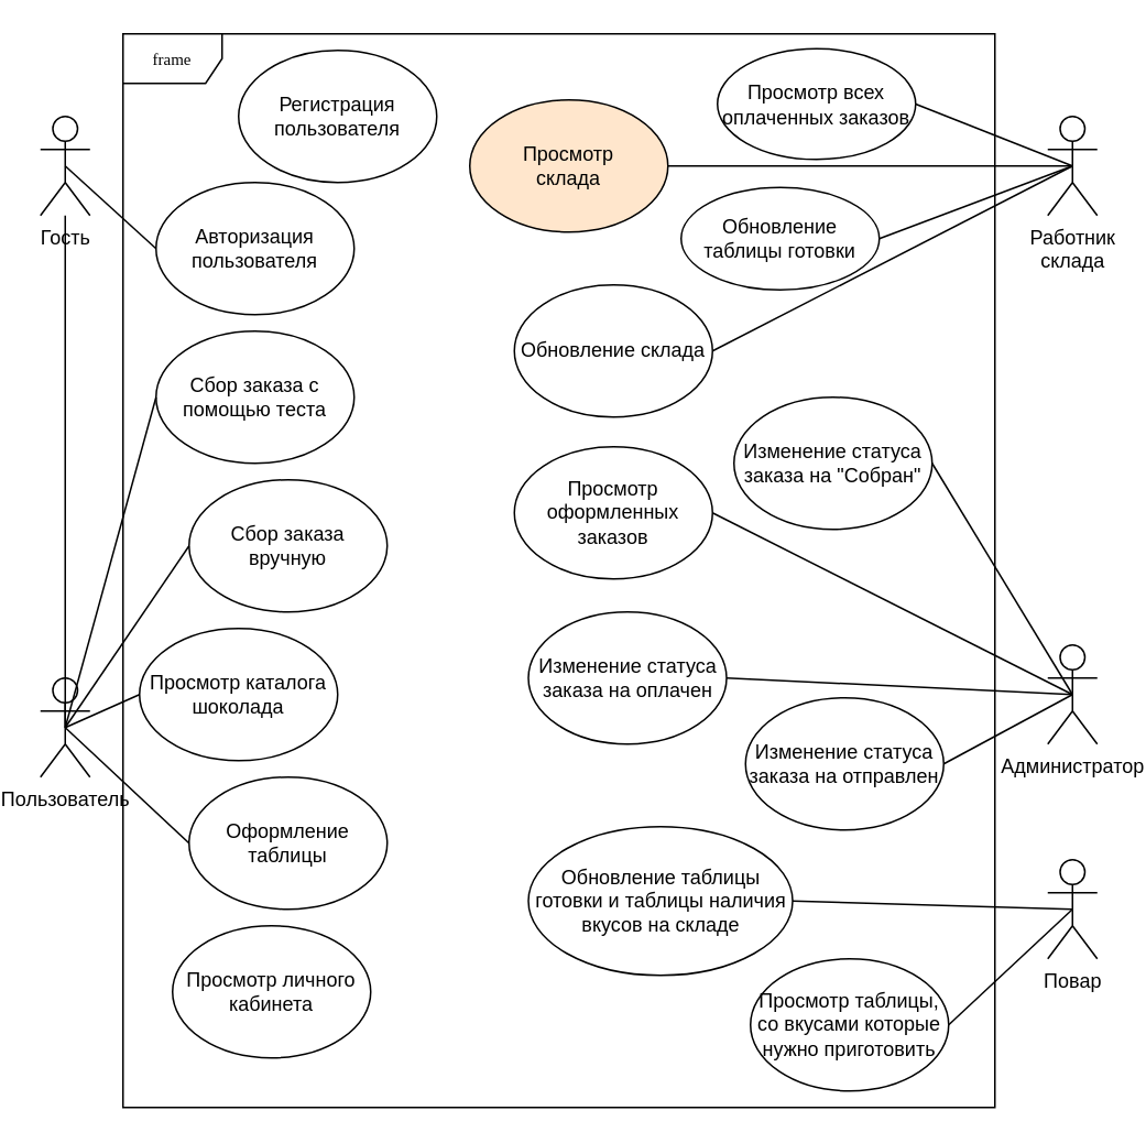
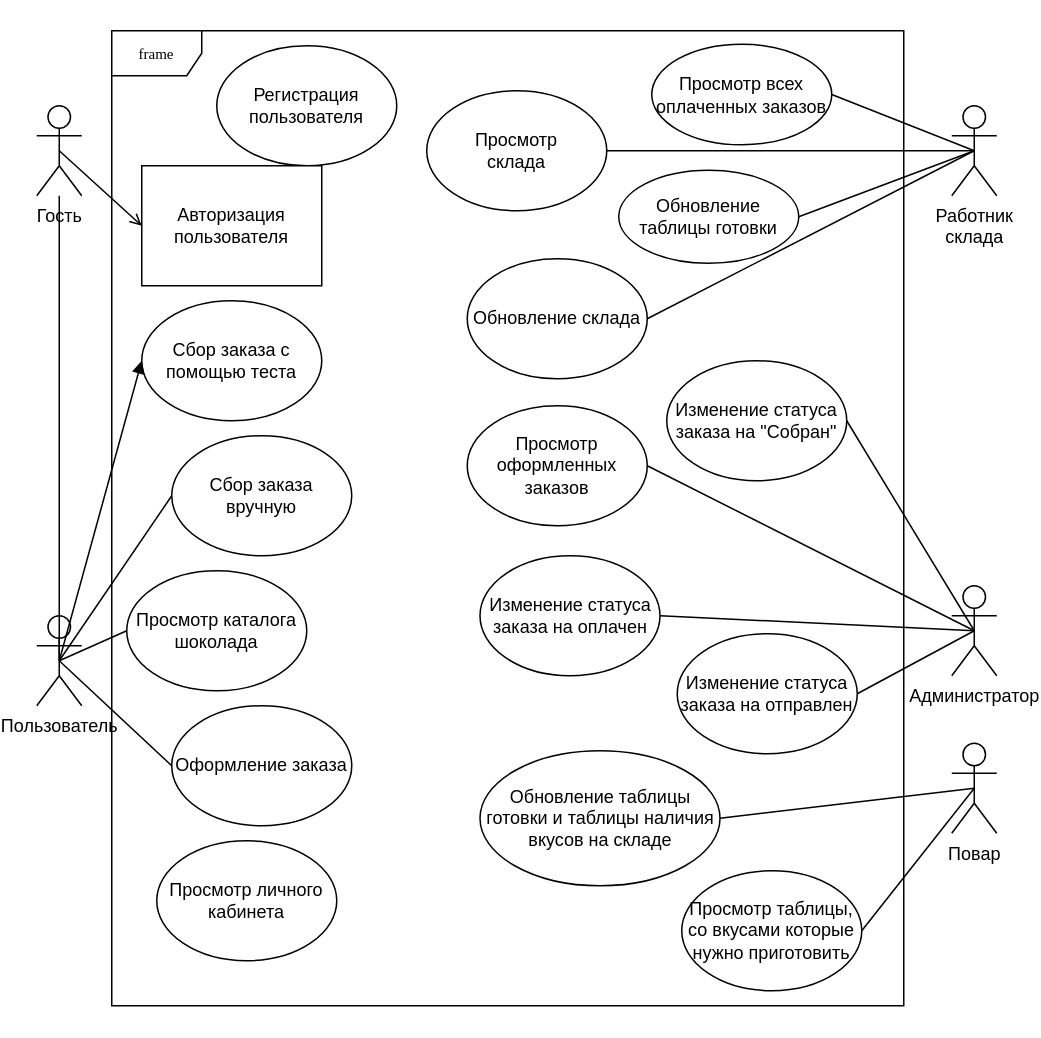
  <mxCell id="0" />
  <mxCell id="1" parent="0" />
  <mxCell id="2" value="frame" style="shape=umlFrame;whiteSpace=wrap;html=1;rounded=0;shadow=0;comic=0;labelBackgroundColor=none;strokeWidth=1;fontFamily=Verdana;fontSize=10;align=center;" parent="1" vertex="1"><mxGeometry x="70" y="20" width="528" height="650" as="geometry" /></mxCell>
  <mxCell id="3" value="Гость" style="shape=umlActor;verticalLabelPosition=bottom;verticalAlign=top;html=1;outlineConnect=0;" vertex="1" parent="1"><mxGeometry x="20" y="70" width="30" height="60" as="geometry" /></mxCell>
  <mxCell id="4" value="Пользователь" style="shape=umlActor;verticalLabelPosition=bottom;verticalAlign=top;html=1;outlineConnect=0;" vertex="1" parent="1"><mxGeometry x="20" y="410" width="30" height="60" as="geometry" /></mxCell>
- <mxCell id="5" value="Повар" style="shape=umlActor;verticalLabelPosition=bottom;verticalAlign=top;html=1;outlineConnect=0;" vertex="1" parent="1"><mxGeometry x="630" y="520" width="30" height="60" as="geometry" /></mxCell>
+ <mxCell id="5" value="Повар" style="shape=umlActor;verticalLabelPosition=bottom;verticalAlign=top;html=1;outlineConnect=0;" vertex="1" parent="1"><mxGeometry x="630" y="495" width="30" height="60" as="geometry" /></mxCell>
  <mxCell id="6" value="Работник&lt;br&gt;склада" style="shape=umlActor;verticalLabelPosition=bottom;verticalAlign=top;html=1;outlineConnect=0;" vertex="1" parent="1"><mxGeometry x="630" y="70" width="30" height="60" as="geometry" /></mxCell>
  <mxCell id="7" value="Администратор" style="shape=umlActor;verticalLabelPosition=bottom;verticalAlign=top;html=1;outlineConnect=0;" vertex="1" parent="1"><mxGeometry x="630" y="390" width="30" height="60" as="geometry" /></mxCell>
  <mxCell id="8" value="Регистрация пользователя" style="ellipse;whiteSpace=wrap;html=1;" vertex="1" parent="1"><mxGeometry x="140" y="30" width="120" height="80" as="geometry" /></mxCell>
- <mxCell id="9" value="Авторизация&lt;br&gt;пользователя" style="ellipse;whiteSpace=wrap;html=1;" vertex="1" parent="1"><mxGeometry x="90" y="110" width="120" height="80" as="geometry" /></mxCell>
+ <mxCell id="9" value="Авторизация&lt;br&gt;пользователя" style="whiteSpace=wrap;html=1;rounded=0;" vertex="1" parent="1"><mxGeometry x="90" y="110" width="120" height="80" as="geometry" /></mxCell>
  <mxCell id="10" value="Сбор заказа с помощью теста" style="ellipse;whiteSpace=wrap;html=1;" vertex="1" parent="1"><mxGeometry x="90" y="200" width="120" height="80" as="geometry" /></mxCell>
  <mxCell id="11" value="Просмотр каталога&lt;br&gt;шоколада" style="ellipse;whiteSpace=wrap;html=1;" vertex="1" parent="1"><mxGeometry x="80" y="380" width="120" height="80" as="geometry" /></mxCell>
  <mxCell id="12" value="Сбор заказа вручную" style="ellipse;whiteSpace=wrap;html=1;" vertex="1" parent="1"><mxGeometry x="110" y="290" width="120" height="80" as="geometry" /></mxCell>
- <mxCell id="13" value="Оформление таблицы" style="ellipse;whiteSpace=wrap;html=1;" vertex="1" parent="1"><mxGeometry x="110" y="470" width="120" height="80" as="geometry" /></mxCell>
+ <mxCell id="13" value="Оформление заказа" style="ellipse;whiteSpace=wrap;html=1;" vertex="1" parent="1"><mxGeometry x="110" y="470" width="120" height="80" as="geometry" /></mxCell>
  <mxCell id="14" value="Просмотр личного кабинета" style="ellipse;whiteSpace=wrap;html=1;" vertex="1" parent="1"><mxGeometry x="100" y="560" width="120" height="80" as="geometry" /></mxCell>
  <mxCell id="15" value="Просмотр таблицы,&lt;br&gt;со вкусами которые нужно приготовить" style="ellipse;whiteSpace=wrap;html=1;" vertex="1" parent="1"><mxGeometry x="450" y="580" width="120" height="80" as="geometry" /></mxCell>
  <mxCell id="16" value="Обновление таблицы готовки и таблицы наличия вкусов на складе" style="ellipse;whiteSpace=wrap;html=1;" vertex="1" parent="1"><mxGeometry x="315.5" y="500" width="160" height="90" as="geometry" /></mxCell>
  <mxCell id="17" value="Просмотр всех оплаченных заказов" style="ellipse;whiteSpace=wrap;html=1;" vertex="1" parent="1"><mxGeometry x="430" y="29" width="120" height="67" as="geometry" /></mxCell>
- <mxCell id="18" value="Просмотр &lt;br&gt;склада" style="ellipse;whiteSpace=wrap;html=1;fillColor=#ffe6cc;" vertex="1" parent="1"><mxGeometry x="280" y="60" width="120" height="80" as="geometry" /></mxCell>
+ <mxCell id="18" value="Просмотр &lt;br&gt;склада" style="ellipse;whiteSpace=wrap;html=1;" vertex="1" parent="1"><mxGeometry x="280" y="60" width="120" height="80" as="geometry" /></mxCell>
  <mxCell id="19" value="Обновление таблицы готовки" style="ellipse;whiteSpace=wrap;html=1;" vertex="1" parent="1"><mxGeometry x="408" y="113" width="120" height="62" as="geometry" /></mxCell>
  <mxCell id="20" value="Обновление склада" style="ellipse;whiteSpace=wrap;html=1;" vertex="1" parent="1"><mxGeometry x="307" y="172" width="120" height="80" as="geometry" /></mxCell>
  <mxCell id="21" value="Изменение статуса заказа на &quot;Собран&quot;" style="ellipse;whiteSpace=wrap;html=1;" vertex="1" parent="1"><mxGeometry x="440" y="240" width="120" height="80" as="geometry" /></mxCell>
  <mxCell id="22" value="Просмотр оформленных заказов" style="ellipse;whiteSpace=wrap;html=1;" vertex="1" parent="1"><mxGeometry x="307" y="270" width="120" height="80" as="geometry" /></mxCell>
  <mxCell id="23" value="Изменение статуса заказа на оплачен" style="ellipse;whiteSpace=wrap;html=1;" vertex="1" parent="1"><mxGeometry x="315.5" y="370" width="120" height="80" as="geometry" /></mxCell>
  <mxCell id="24" value="Изменение статуса заказа на отправлен" style="ellipse;whiteSpace=wrap;html=1;" vertex="1" parent="1"><mxGeometry x="447" y="422" width="120" height="80" as="geometry" /></mxCell>
  <mxCell id="25" value="" style="endArrow=none;html=1;rounded=0;entryX=0;entryY=0.5;entryDx=0;entryDy=0;exitX=0.5;exitY=0.5;exitDx=0;exitDy=0;exitPerimeter=0;" edge="1" parent="1" source="4" target="11"><mxGeometry width="50" height="50" relative="1" as="geometry"><mxPoint x="50" y="460" as="sourcePoint" /><mxPoint x="100" y="410" as="targetPoint" /></mxGeometry></mxCell>
- <mxCell id="26" value="" style="endArrow=none;html=1;rounded=0;entryX=0;entryY=0.5;entryDx=0;entryDy=0;exitX=0.5;exitY=0.5;exitDx=0;exitDy=0;exitPerimeter=0;" edge="1" parent="1" source="3" target="9"><mxGeometry width="50" height="50" relative="1" as="geometry"><mxPoint x="53" y="152" as="sourcePoint" /><mxPoint x="103" y="102" as="targetPoint" /></mxGeometry></mxCell>
- <mxCell id="27" value="" style="endArrow=none;html=1;rounded=0;entryX=0;entryY=0.5;entryDx=0;entryDy=0;exitX=0.5;exitY=0.5;exitDx=0;exitDy=0;exitPerimeter=0;" edge="1" parent="1" source="4" target="10"><mxGeometry width="50" height="50" relative="1" as="geometry"><mxPoint x="50" y="366" as="sourcePoint" /><mxPoint x="100" y="316" as="targetPoint" /></mxGeometry></mxCell>
+ <mxCell id="26" value="" style="endArrow=open;html=1;rounded=0;entryX=0;entryY=0.5;entryDx=0;entryDy=0;exitX=0.5;exitY=0.5;exitDx=0;exitDy=0;exitPerimeter=0;" edge="1" parent="1" source="3" target="9"><mxGeometry width="50" height="50" relative="1" as="geometry"><mxPoint x="53" y="152" as="sourcePoint" /><mxPoint x="103" y="102" as="targetPoint" /></mxGeometry></mxCell>
+ <mxCell id="27" value="" style="endArrow=block;html=1;rounded=0;entryX=0;entryY=0.5;entryDx=0;entryDy=0;exitX=0.5;exitY=0.5;exitDx=0;exitDy=0;exitPerimeter=0;" edge="1" parent="1" source="4" target="10"><mxGeometry width="50" height="50" relative="1" as="geometry"><mxPoint x="50" y="366" as="sourcePoint" /><mxPoint x="100" y="316" as="targetPoint" /></mxGeometry></mxCell>
  <mxCell id="28" value="" style="endArrow=none;html=1;rounded=0;entryX=0;entryY=0.5;entryDx=0;entryDy=0;exitX=0.5;exitY=0.5;exitDx=0;exitDy=0;exitPerimeter=0;" edge="1" parent="1" source="4" target="12"><mxGeometry width="50" height="50" relative="1" as="geometry"><mxPoint x="57" y="410" as="sourcePoint" /><mxPoint x="107" y="360" as="targetPoint" /></mxGeometry></mxCell>
  <mxCell id="29" value="" style="endArrow=none;html=1;rounded=0;entryX=0;entryY=0.5;entryDx=0;entryDy=0;exitX=0.5;exitY=0.5;exitDx=0;exitDy=0;exitPerimeter=0;" edge="1" parent="1" source="4" target="13"><mxGeometry width="50" height="50" relative="1" as="geometry"><mxPoint x="70" y="487" as="sourcePoint" /><mxPoint x="120" y="437" as="targetPoint" /></mxGeometry></mxCell>
  <mxCell id="30" value="" style="endArrow=none;html=1;rounded=0;exitX=0.5;exitY=0.5;exitDx=0;exitDy=0;exitPerimeter=0;" edge="1" parent="1" source="4" target="3"><mxGeometry width="50" height="50" relative="1" as="geometry"><mxPoint x="36" y="573" as="sourcePoint" /><mxPoint x="86" y="523" as="targetPoint" /></mxGeometry></mxCell>
  <mxCell id="31" value="" style="endArrow=none;html=1;rounded=0;exitX=1;exitY=0.5;exitDx=0;exitDy=0;entryX=0.5;entryY=0.5;entryDx=0;entryDy=0;entryPerimeter=0;" edge="1" parent="1" source="17" target="6"><mxGeometry width="50" height="50" relative="1" as="geometry"><mxPoint x="542" y="108" as="sourcePoint" /><mxPoint x="592" y="58" as="targetPoint" /></mxGeometry></mxCell>
  <mxCell id="32" value="" style="endArrow=none;html=1;rounded=0;exitX=1;exitY=0.5;exitDx=0;exitDy=0;entryX=0.5;entryY=0.5;entryDx=0;entryDy=0;entryPerimeter=0;" edge="1" parent="1" source="18" target="6"><mxGeometry width="50" height="50" relative="1" as="geometry"><mxPoint x="517" y="136" as="sourcePoint" /><mxPoint x="567" y="86" as="targetPoint" /></mxGeometry></mxCell>
  <mxCell id="33" value="" style="endArrow=none;html=1;rounded=0;entryX=0.5;entryY=0.5;entryDx=0;entryDy=0;entryPerimeter=0;exitX=1;exitY=0.5;exitDx=0;exitDy=0;" edge="1" parent="1" source="19" target="6"><mxGeometry width="50" height="50" relative="1" as="geometry"><mxPoint x="328" y="203" as="sourcePoint" /><mxPoint x="378" y="153" as="targetPoint" /></mxGeometry></mxCell>
  <mxCell id="34" value="" style="endArrow=none;html=1;rounded=0;entryX=0.5;entryY=0.5;entryDx=0;entryDy=0;entryPerimeter=0;exitX=1;exitY=0.5;exitDx=0;exitDy=0;" edge="1" parent="1" source="20" target="6"><mxGeometry width="50" height="50" relative="1" as="geometry"><mxPoint x="532" y="205" as="sourcePoint" /><mxPoint x="582" y="155" as="targetPoint" /></mxGeometry></mxCell>
  <mxCell id="35" value="" style="endArrow=none;html=1;rounded=0;exitX=1;exitY=0.5;exitDx=0;exitDy=0;entryX=0.5;entryY=0.5;entryDx=0;entryDy=0;entryPerimeter=0;" edge="1" parent="1" source="21" target="7"><mxGeometry width="50" height="50" relative="1" as="geometry"><mxPoint x="470" y="382" as="sourcePoint" /><mxPoint x="520" y="332" as="targetPoint" /></mxGeometry></mxCell>
  <mxCell id="36" value="" style="endArrow=none;html=1;rounded=0;entryX=0.5;entryY=0.5;entryDx=0;entryDy=0;entryPerimeter=0;exitX=1;exitY=0.5;exitDx=0;exitDy=0;" edge="1" parent="1" source="22" target="7"><mxGeometry width="50" height="50" relative="1" as="geometry"><mxPoint x="470" y="382" as="sourcePoint" /><mxPoint x="520" y="332" as="targetPoint" /></mxGeometry></mxCell>
  <mxCell id="37" value="" style="endArrow=none;html=1;rounded=0;entryX=0.5;entryY=0.5;entryDx=0;entryDy=0;entryPerimeter=0;exitX=1;exitY=0.5;exitDx=0;exitDy=0;" edge="1" parent="1" source="23" target="7"><mxGeometry width="50" height="50" relative="1" as="geometry"><mxPoint x="470" y="382" as="sourcePoint" /><mxPoint x="520" y="332" as="targetPoint" /></mxGeometry></mxCell>
  <mxCell id="38" value="" style="endArrow=none;html=1;rounded=0;entryX=0.5;entryY=0.5;entryDx=0;entryDy=0;entryPerimeter=0;exitX=1;exitY=0.5;exitDx=0;exitDy=0;" edge="1" parent="1" source="24" target="7"><mxGeometry width="50" height="50" relative="1" as="geometry"><mxPoint x="470" y="382" as="sourcePoint" /><mxPoint x="520" y="332" as="targetPoint" /></mxGeometry></mxCell>
  <mxCell id="39" value="" style="endArrow=none;html=1;rounded=0;entryX=0.5;entryY=0.5;entryDx=0;entryDy=0;entryPerimeter=0;exitX=1;exitY=0.5;exitDx=0;exitDy=0;" edge="1" parent="1" source="16" target="5"><mxGeometry width="50" height="50" relative="1" as="geometry"><mxPoint x="311" y="482" as="sourcePoint" /><mxPoint x="361" y="432" as="targetPoint" /></mxGeometry></mxCell>
  <mxCell id="40" value="" style="endArrow=none;html=1;rounded=0;entryX=0.5;entryY=0.5;entryDx=0;entryDy=0;entryPerimeter=0;exitX=1;exitY=0.5;exitDx=0;exitDy=0;" edge="1" parent="1" source="15" target="5"><mxGeometry width="50" height="50" relative="1" as="geometry"><mxPoint x="311" y="482" as="sourcePoint" /><mxPoint x="361" y="432" as="targetPoint" /></mxGeometry></mxCell>
